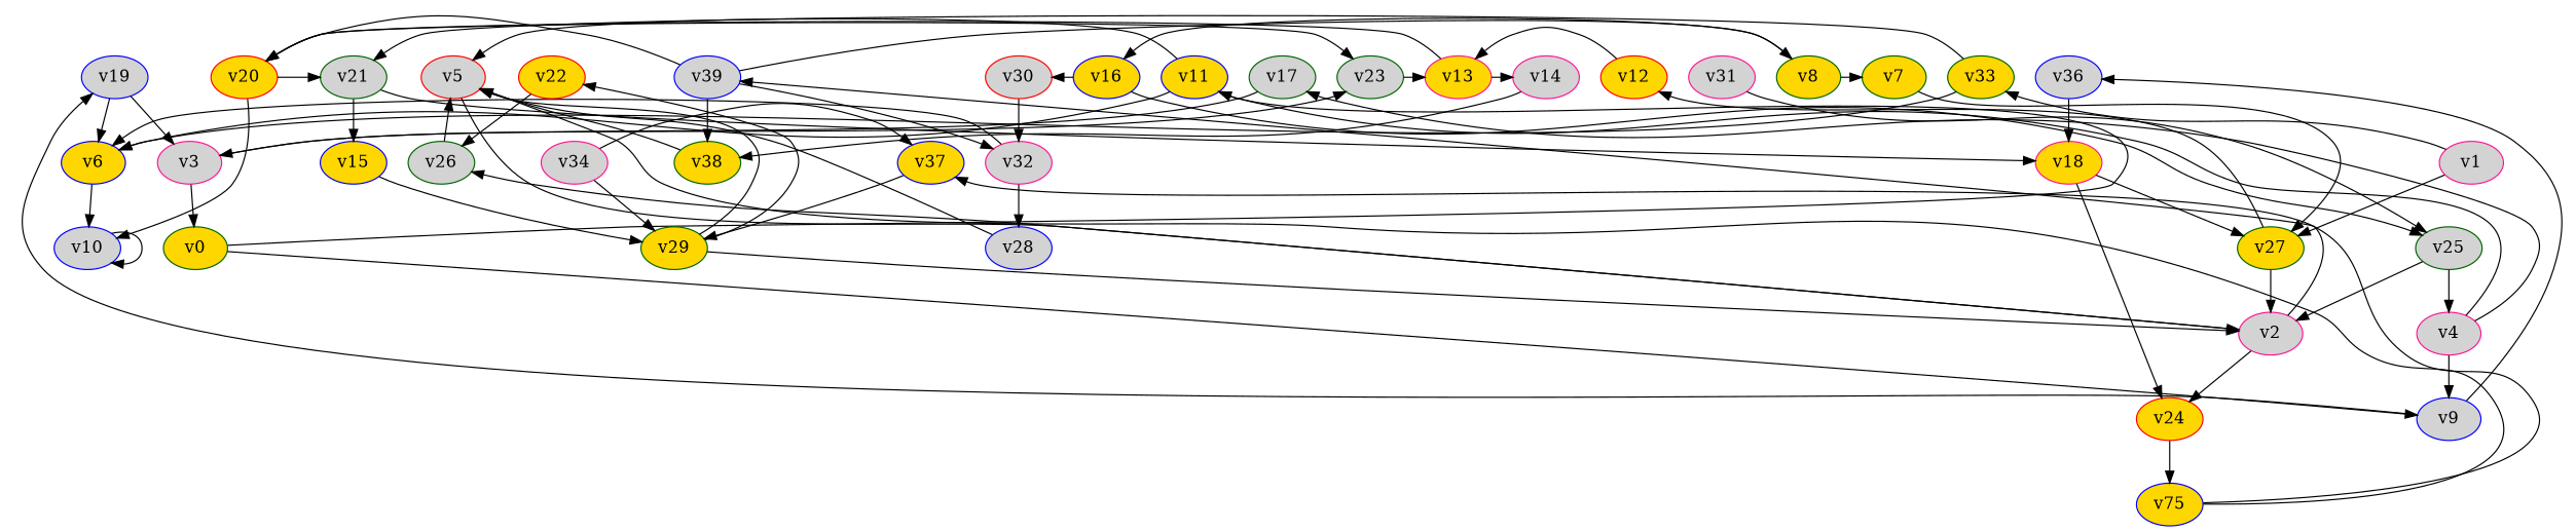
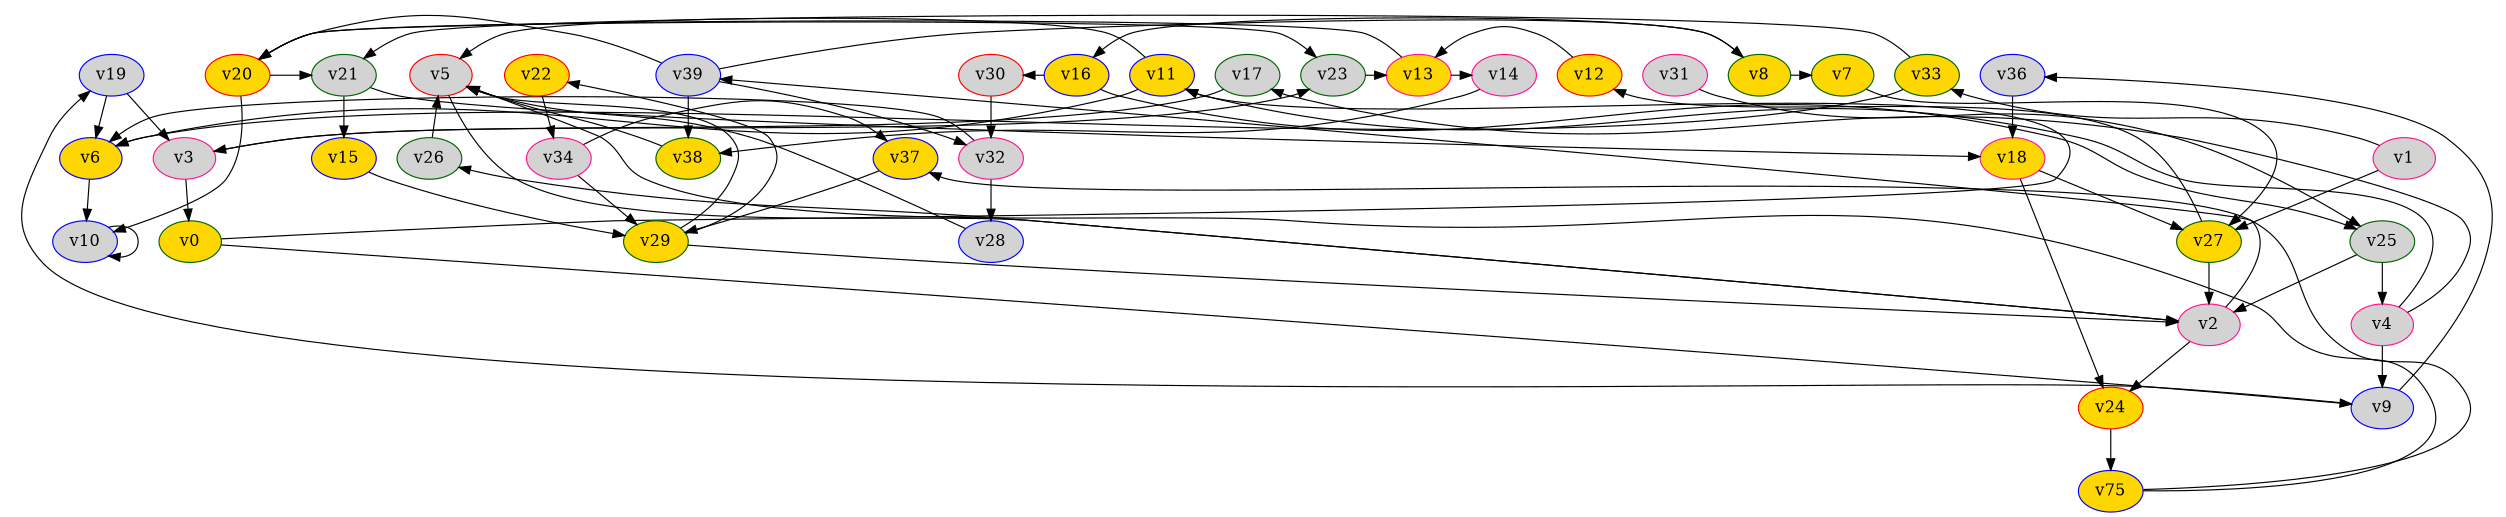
  digraph {
    node [color=darkgreen fillcolor=lightgrey player=0 style=filled]
    v0 [fillcolor=gold player=1]
    v9 [color=blue player=1]
    v11 [color=blue fillcolor=gold]
    v19 [color=blue player=1]
    v36 [color=blue]
    v5 [color=red]
    v6 [color=blue fillcolor=gold]
    v1 [color=deeppink]
    v27 [fillcolor=gold player=1]
    v33 [fillcolor=gold]
    v2 [color=deeppink]
    v12 [color=red fillcolor=gold]
    v21
    v24 [color=red fillcolor=gold]
    v26
    v39 [color=blue]
    n17 [color=blue fillcolor=gold label=v75]
    v8 [fillcolor=gold player=1]
    v20 [color=red fillcolor=gold]
    v38 [fillcolor=gold player=1]
    v32 [color=deeppink]
    v3 [color=deeppink]
    v23
    v13 [color=deeppink fillcolor=gold player=1]
    v4 [color=deeppink player=1]
    v17 [player=1]
    v10 [color=blue]
    v7 [fillcolor=gold]
    v16 [color=blue fillcolor=gold player=1]
    v25
    v30 [color=red player=1]
    v18 [color=deeppink fillcolor=gold]
    v14 [color=deeppink player=1]
    v15 [color=blue fillcolor=gold]
    v29 [fillcolor=gold player=1]
    v22 [color=red fillcolor=gold]
    v34 [color=deeppink player=1]
    v37 [color=blue fillcolor=gold]
    v28 [color=blue]
    v31 [color=deeppink]
    v0 -> v9 [constraint="time >= 5"]
    v0 -> v11 [constraint="time == 4"]
    v9 -> v19 [constraint="time >= 7"]
    v9 -> v36 [constraint="time % 5 == 0"]
    v11 -> v5 [constraint="time % 3 == 2"]
    v11 -> v6 [constraint="time <= 17"]
    v19 -> v6
    v19 -> v3
    v36 -> v18
    v5 -> v2 [constraint="time % 3 == 2"]
    v6 -> v10
    v1 -> v27
    v1 -> v33 [constraint="time % 4 == 3"]
    v27 -> v2
    v27 -> v12 [constraint="time == 2"]
    v33 -> v6 [constraint="time % 3 == 0"]
    v33 -> v21 [constraint="time == 4"]
    v2 -> v24
    v2 -> v26 [constraint="time >= 8"]
    v2 -> v39 [constraint="(time % 2 == 0) || (time % 3 == 0)"]
    v12 -> v13 [constraint="time == 1"]
    v21 -> v18 [constraint="time == 13"]
    v21 -> v15
    v24 -> n17
    v26 -> v5 [constraint="(time >= 10) && (time <= 22)"]
    v39 -> v8 [constraint="time == 16"]
    v39 -> v20 [constraint="time == 13"]
    v39 -> v38
    v39 -> v32 [constraint="time % 6 == 5"]
    n17 -> v5 [constraint="time == 14"]
    n17 -> v37 [constraint="time <= 6"]
    v8 -> v7 [constraint="(time % 3 == 1) || (time % 4 == 1)"]
    v8 -> v16 [constraint="time <= 21"]
    v20 -> v21 [constraint="(time % 4 == 1) || (time % 3 == 1)"]
    v20 -> v23 [constraint="time % 4 == 0"]
    v20 -> v10 [constraint="time <= 10"]
    v38 -> v5 [constraint="(time % 2 == 0) || (time % 5 == 0)"]
    v32 -> v6 [constraint="time == 16"]
    v32 -> v28
    v3 -> v0
    v3 -> v23 [constraint="time >= 8"]
    v23 -> v13 [constraint="time % 4 == 1"]
    v13 -> v20 [constraint="time % 6 == 3"]
    v13 -> v14 [constraint="time == 17"]
    v4 -> v9
    v4 -> v11 [constraint="time >= 8"]
    v4 -> v17 [constraint="time % 4 == 0"]
    v17 -> v3 [constraint="time >= 11"]
    v10 -> v10
    v7 -> v27 [constraint="time % 5 == 4"]
    v16 -> v25 [constraint="time >= 3"]
    v16 -> v30 [constraint="(time >= 8) && (time <= 25)"]
    v25 -> v2
    v25 -> v4
    v30 -> v32
    v18 -> v27
    v18 -> v24
    v14 -> v38 [constraint="time >= 14"]
    v15 -> v29 [constraint="time == 20"]
    v29 -> v5 [constraint="time == 14"]
    v29 -> v2 [constraint="time % 5 == 1"]
    v29 -> v22 [constraint="time >= 7"]
-   v22 -> v26
+   v22 -> v34
    v34 -> v29
    v34 -> v37 [constraint="time >= 8"]
    v37 -> v29
    v28 -> v5 [constraint="time <= 5"]
    v31 -> v25 [constraint="time >= 3"]
  }
